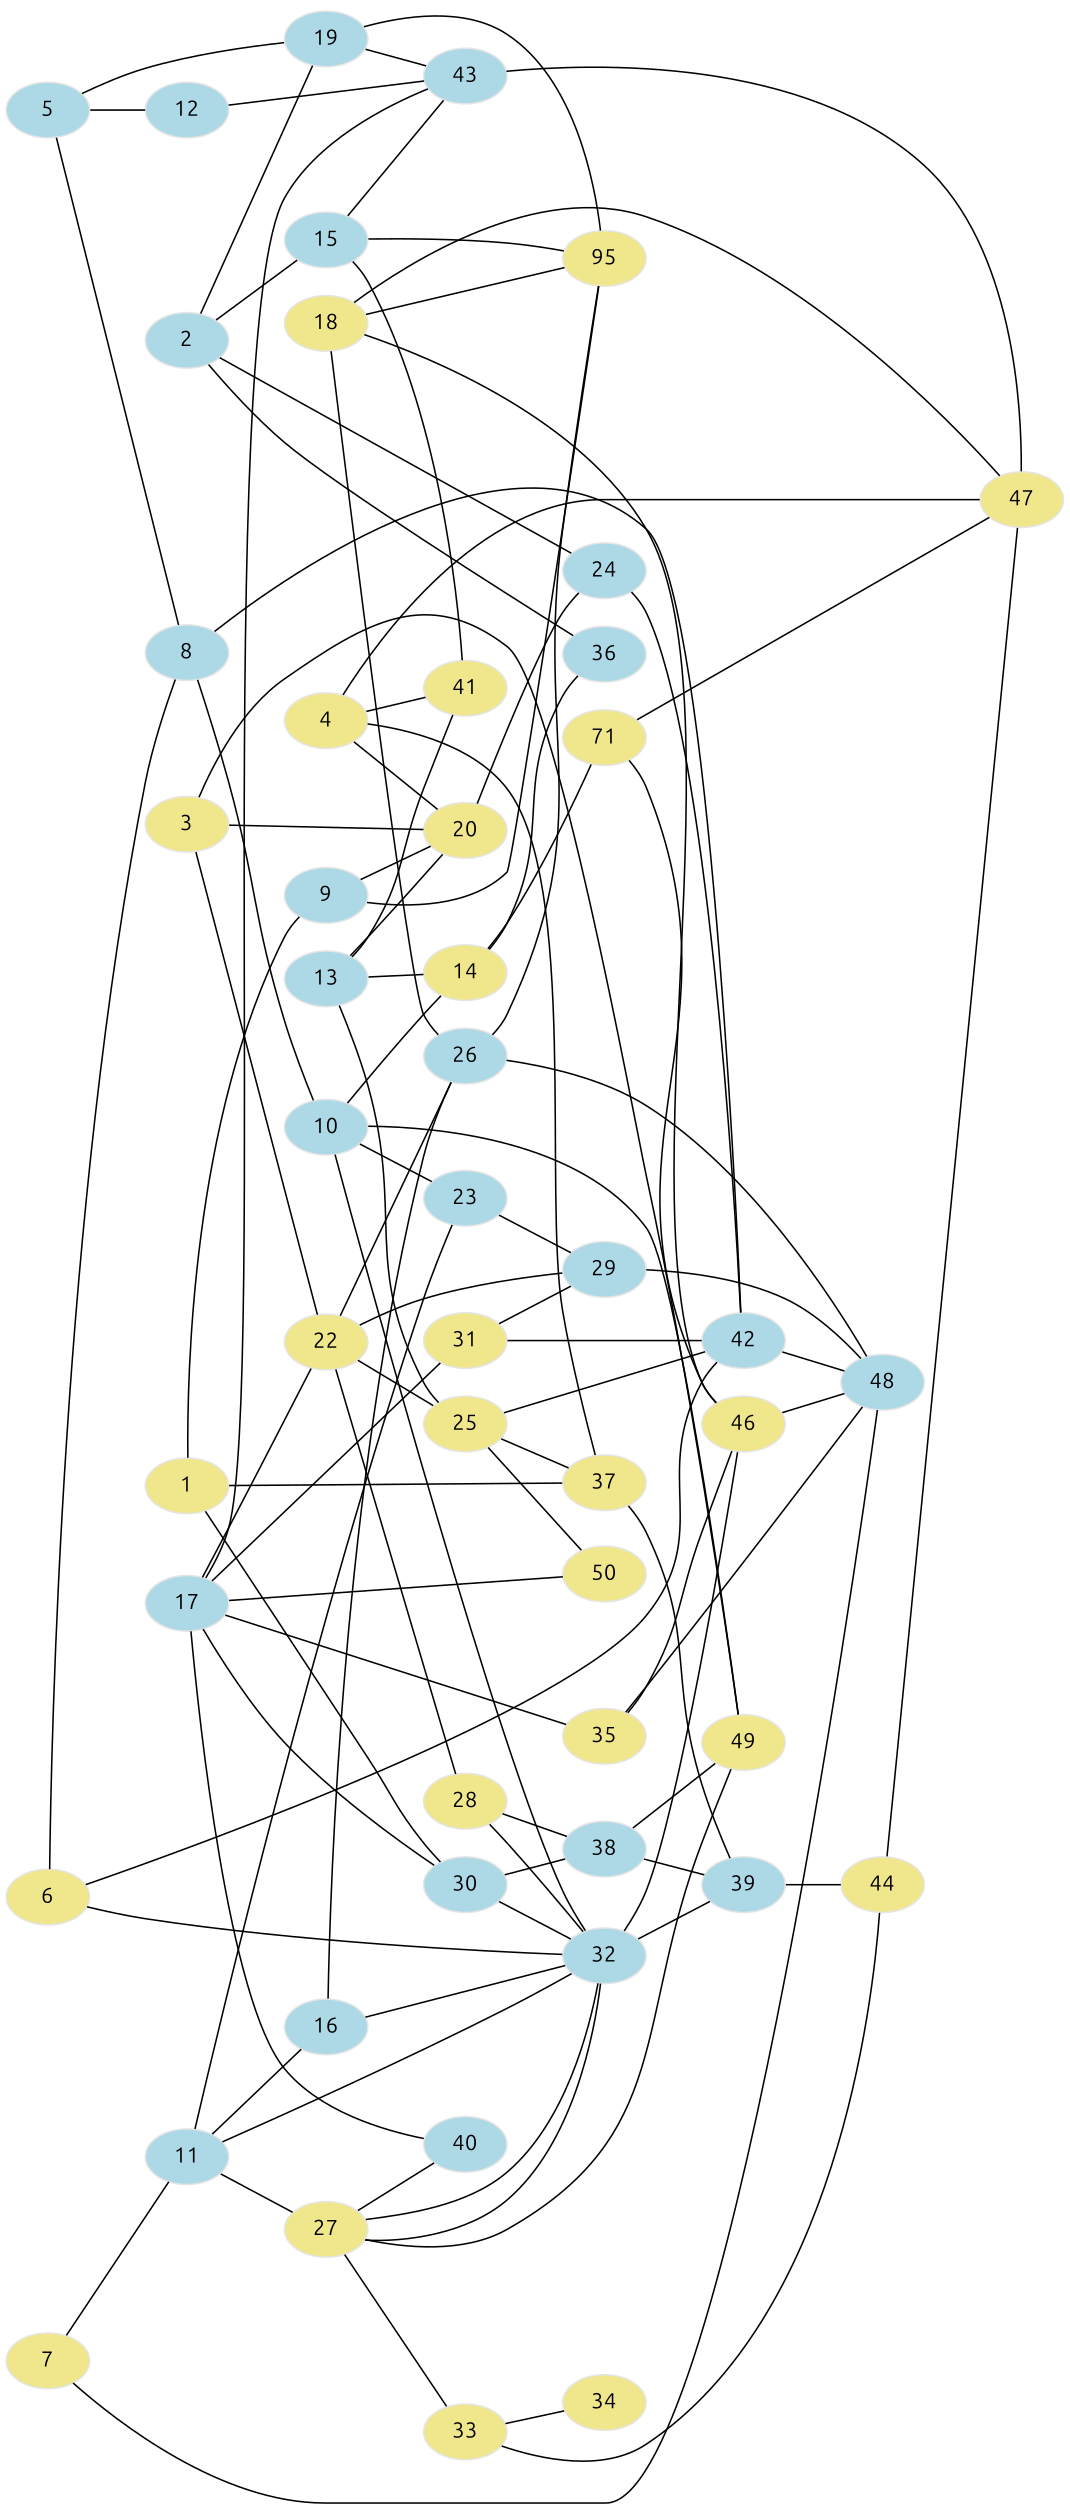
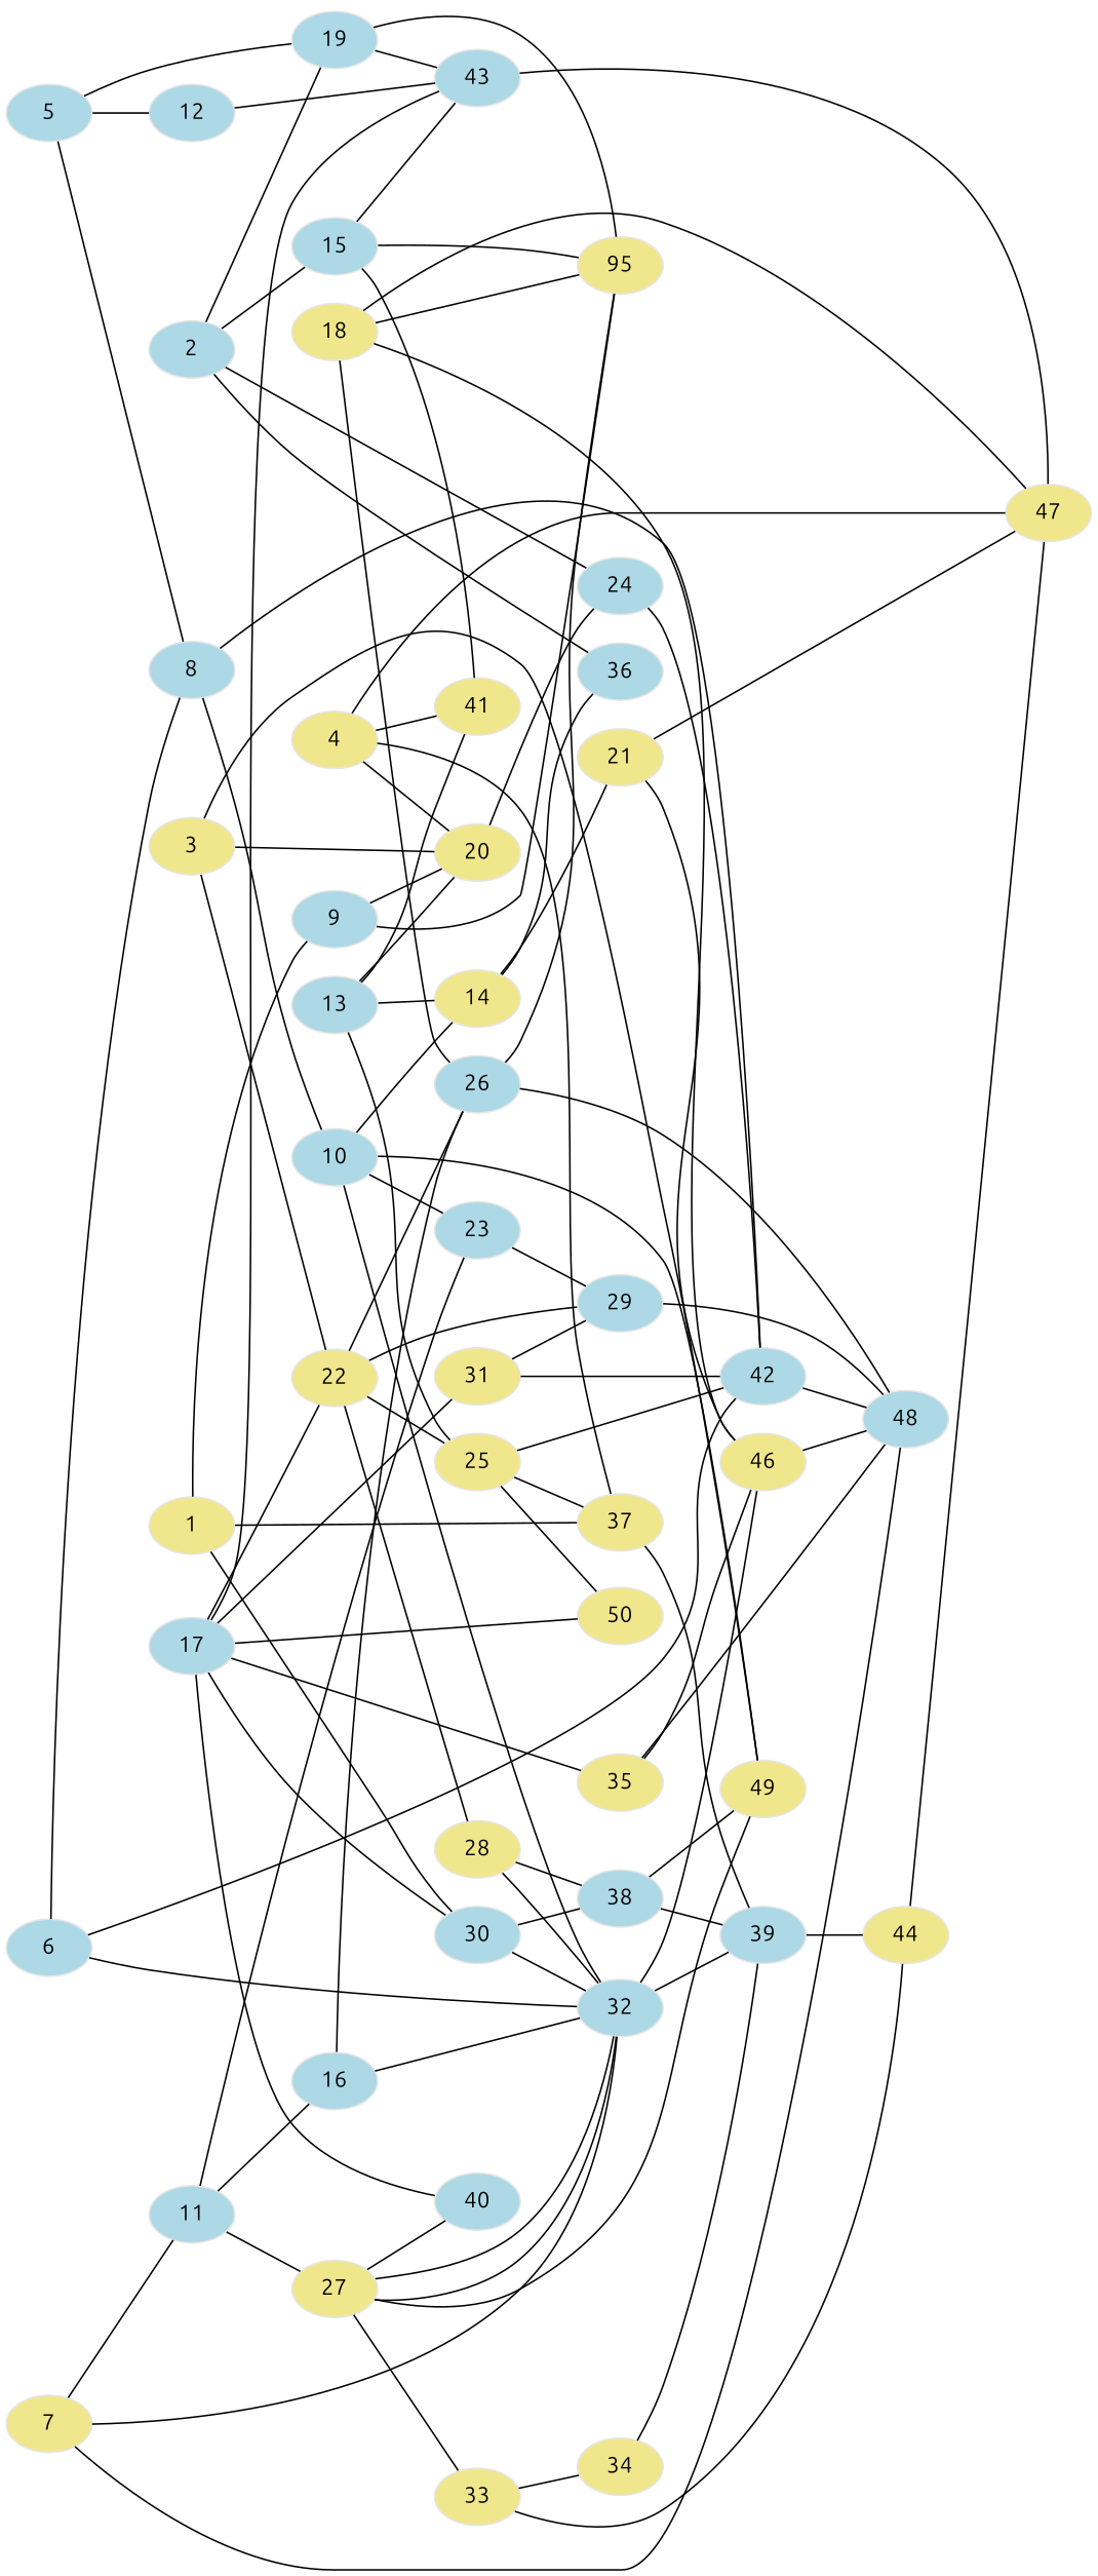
  graph {
    fontname=Ubuntu
    rankdir=LR
    node [color=gray90 fillcolor=lightblue fontname=Ubuntu style=filled]
    edge [fontname=Ubuntu]
    1 [fillcolor=khaki]
    9
    30
    37 [fillcolor=khaki]
    20 [fillcolor=khaki]
    n6 [fillcolor=khaki label=95]
    32
    38
    39
    2
    15
    19
    24
    36
    41 [fillcolor=khaki]
    43
    42
    3 [fillcolor=khaki]
    22 [fillcolor=khaki]
    49 [fillcolor=khaki]
    25 [fillcolor=khaki]
    26
    28 [fillcolor=khaki]
    29
    4 [fillcolor=khaki]
    47 [fillcolor=khaki]
    5
    8
    12
    10
-   6 [fillcolor=khaki]
+   6
    46 [fillcolor=khaki]
    48
    7 [fillcolor=khaki]
    11
    23
    16
    27 [fillcolor=khaki]
    14 [fillcolor=khaki]
-   21 [fillcolor=khaki label=71]
+   21 [fillcolor=khaki]
    40
    33 [fillcolor=khaki]
    13
    50 [fillcolor=khaki]
    17
    31 [fillcolor=khaki]
    35 [fillcolor=khaki]
    18 [fillcolor=khaki]
    34 [fillcolor=khaki]
    44 [fillcolor=khaki]
    1 -- 9
    1 -- 30
    1 -- 37
    9 -- 20
    9 -- n6
    30 -- 32
    30 -- 38
    37 -- 39
    20 -- 24
    32 -- 39
    32 -- 46
    38 -- 39
    38 -- 49
    39 -- 44
    2 -- 15
    2 -- 19
    2 -- 24
    2 -- 36
    15 -- n6
    15 -- 41
    15 -- 43
    19 -- n6
    19 -- 43
    24 -- 42
    43 -- 47
    42 -- 48
    3 -- 20
    3 -- 22
    3 -- 49
    22 -- 25
    22 -- 26
    22 -- 28
    22 -- 29
    25 -- 37
    25 -- 42
    25 -- 50
    26 -- n6
    26 -- 48
    28 -- 32
    28 -- 38
    29 -- 48
    4 -- 37
    4 -- 20
    4 -- 41
    4 -- 47
    5 -- 19
    5 -- 8
    5 -- 12
    8 -- 42
    8 -- 10
    12 -- 43
    10 -- 32
    10 -- 49
    10 -- 23
    10 -- 14
    6 -- 32
    6 -- 42
    6 -- 8
    46 -- 48
    7 -- 48
    7 -- 11
-   11 -- 32
+   7 -- 32
    11 -- 23
    11 -- 16
    11 -- 27
    23 -- 29
    16 -- 32
    16 -- 26
    27 -- 32
    27 -- 32
    27 -- 49
    27 -- 40
    27 -- 33
    14 -- 36
    14 -- 21
    21 -- 47
    21 -- 46
    33 -- 34
    33 -- 44
    13 -- 20
    13 -- 41
    13 -- 25
    13 -- 14
    17 -- 30
    17 -- 43
    17 -- 22
    17 -- 40
    17 -- 50
    17 -- 31
    17 -- 35
    31 -- 42
    31 -- 29
    35 -- 46
    35 -- 48
    18 -- n6
    18 -- 26
    18 -- 47
    18 -- 46
+   34 -- 39
    44 -- 47
  }
